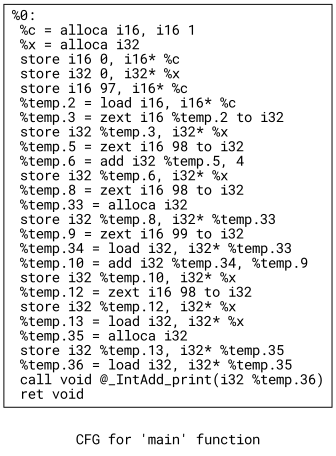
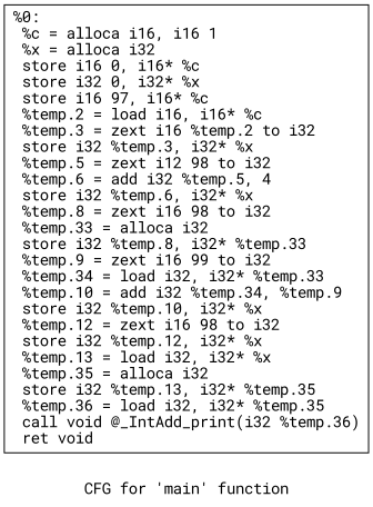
  digraph {
    label="CFG for 'main' function"
    fontname="Roboto Mono"
-   n1 [label="{%0:\l  %c = alloca i16, i16 1\l  %x = alloca i32\l  store i16 0, i16* %c\l  store i32 0, i32* %x\l  store i16 97, i16* %c\l  %temp.2 = load i16, i16* %c\l  %temp.3 = zext i16 %temp.2 to i32\l  store i32 %temp.3, i32* %x\l  %temp.5 = zext i16 98 to i32\l  %temp.6 = add i32 %temp.5, 4\l  store i32 %temp.6, i32* %x\l  %temp.8 = zext i16 98 to i32\l  %temp.33 = alloca i32\l  store i32 %temp.8, i32* %temp.33\l  %temp.9 = zext i16 99 to i32\l  %temp.34 = load i32, i32* %temp.33\l  %temp.10 = add i32 %temp.34, %temp.9\l  store i32 %temp.10, i32* %x\l  %temp.12 = zext i16 98 to i32\l  store i32 %temp.12, i32* %x\l  %temp.13 = load i32, i32* %x\l  %temp.35 = alloca i32\l  store i32 %temp.13, i32* %temp.35\l  %temp.36 = load i32, i32* %temp.35\l  call void @_IntAdd_print(i32 %temp.36)\l  ret void\l}" shape=record fontname="Roboto Mono"]
+   n1 [label="{%0:\l  %c = alloca i16, i16 1\l  %x = alloca i32\l  store i16 0, i16* %c\l  store i32 0, i32* %x\l  store i16 97, i16* %c\l  %temp.2 = load i16, i16* %c\l  %temp.3 = zext i16 %temp.2 to i32\l  store i32 %temp.3, i32* %x\l  %temp.5 = zext i12 98 to i32\l  %temp.6 = add i32 %temp.5, 4\l  store i32 %temp.6, i32* %x\l  %temp.8 = zext i16 98 to i32\l  %temp.33 = alloca i32\l  store i32 %temp.8, i32* %temp.33\l  %temp.9 = zext i16 99 to i32\l  %temp.34 = load i32, i32* %temp.33\l  %temp.10 = add i32 %temp.34, %temp.9\l  store i32 %temp.10, i32* %x\l  %temp.12 = zext i16 98 to i32\l  store i32 %temp.12, i32* %x\l  %temp.13 = load i32, i32* %x\l  %temp.35 = alloca i32\l  store i32 %temp.13, i32* %temp.35\l  %temp.36 = load i32, i32* %temp.35\l  call void @_IntAdd_print(i32 %temp.36)\l  ret void\l}" shape=record fontname="Roboto Mono"]
  }
